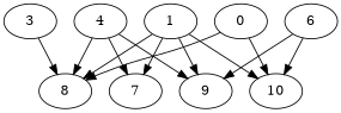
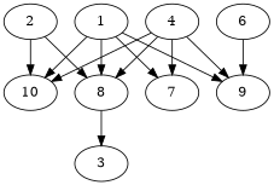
  digraph {
    node [alpha=0.09]
    1 [expect_size=13589504]
    7 [alpha=0.08 expect_size=51598336]
    8 [alpha=0.13 expect_size=21539840]
    9 [expect_size=8188928]
    10 [alpha=0.17 expect_size=43535360]
-   2 [alpha=0.14 expect_size=30080000 label=0]
+   2 [alpha=0.14 expect_size=30080000]
    3 [alpha=0.03 expect_size=21202944]
    4 [expect_size=29809664]
    6 [alpha=0.02 expect_size=7731200]
    1 -> 7
    1 -> 8
    1 -> 9
    1 -> 10
    2 -> 8
    2 -> 10
-   3 -> 8
+   8 -> 3
    4 -> 7
    4 -> 8
    4 -> 9
    6 -> 9
-   6 -> 10
+   4 -> 10
  }
